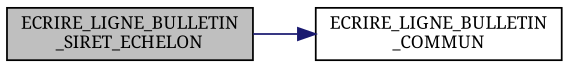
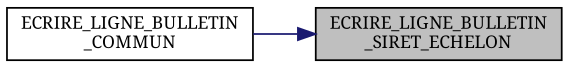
  digraph {
    rankdir=LR
    fontname="Noto Serif"
    node [color=black fontname="Noto Serif" fontsize=10 shape=record style=filled]
    n1 [fillcolor=grey75 fontcolor=black height=0.2 label="ECRIRE_LIGNE_BULLETIN\l_SIRET_ECHELON" width=0.4]
    n2 [fillcolor=white height=0.2 label="ECRIRE_LIGNE_BULLETIN\l_COMMUN" width=0.4]
-   n1 -> n2 [color=midnightblue fontname="Noto Serif" fontsize=10 labelfontname=Helvetica labelfontsize=10 style=solid]
+   n2 -> n1 [color=midnightblue fontname="Noto Serif" fontsize=10 labelfontname=Helvetica labelfontsize=10 style=solid]
  }
